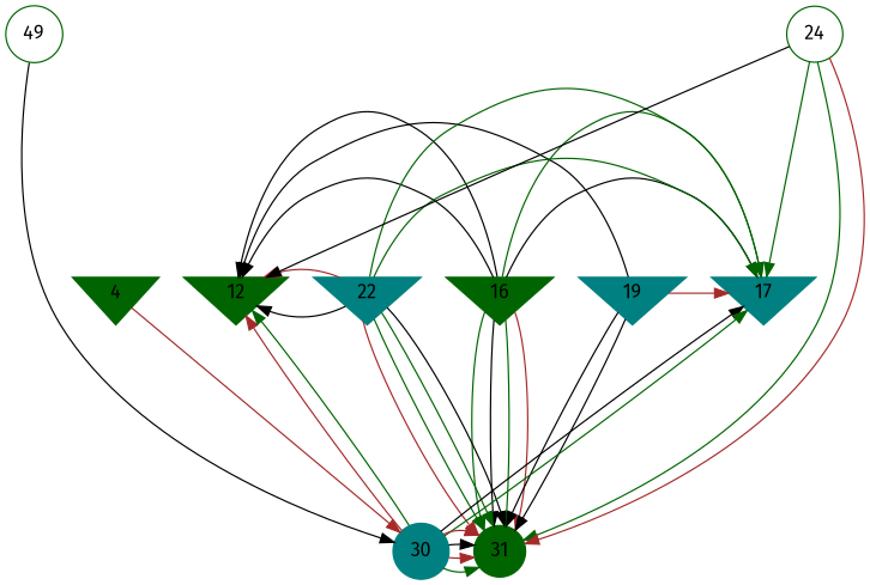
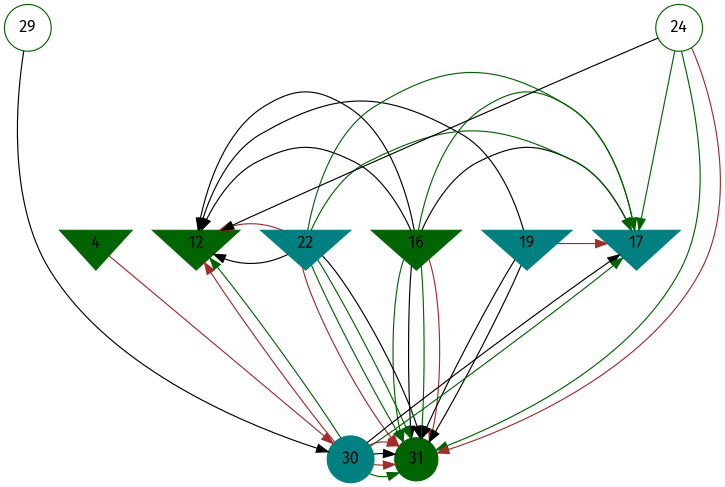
  digraph {
    ranksep=2.0
    fontname="Fira Sans"
    node [color=darkgreen shape=invtriangle style=filled fontname="Fira Sans"]
    edge [color=black fontname="Fira Sans"]
    4
    12
    16
    17 [color=teal]
    19 [color=teal]
    22 [color=teal]
    24 [shape=circle style=""]
-   29 [shape=circle label=49 style=""]
+   29 [shape=circle style=""]
    30 [color=teal shape=circle]
    31 [shape=circle]
    subgraph sub_1 {
      rank=same
      4
      12
      16
      17
      19
      22
    }
    subgraph sub_2 {
      rank=same
      24
      29
    }
    subgraph sub_3 {
      rank=same
      30
      31
    }
    4 -> 30 [color=brown]
    16 -> 12
    16 -> 12
    16 -> 17
    16 -> 17 [color=darkgreen]
    16 -> 31 [color=darkgreen]
    16 -> 31
    16 -> 31 [color=darkgreen]
    16 -> 31 [color=brown]
    19 -> 12
    19 -> 17 [color=brown]
    19 -> 31
    19 -> 31
    22 -> 12
    22 -> 12 [color=brown]
    22 -> 17 [color=darkgreen]
    22 -> 17 [color=darkgreen]
    22 -> 31 [color=brown]
    22 -> 31 [color=darkgreen]
    22 -> 31 [color=darkgreen]
    22 -> 31
    24 -> 12
    24 -> 17 [color=darkgreen]
    24 -> 31 [color=darkgreen]
    24 -> 31 [color=brown]
    29 -> 30
    30 -> 12 [color=brown]
    30 -> 12 [color=darkgreen]
    30 -> 17
    30 -> 17 [color=darkgreen]
    30 -> 31 [color=darkgreen]
    30 -> 31 [color=brown]
    30 -> 31
    30 -> 31 [color=brown]
  }
